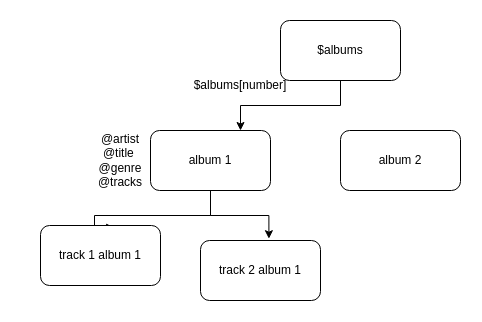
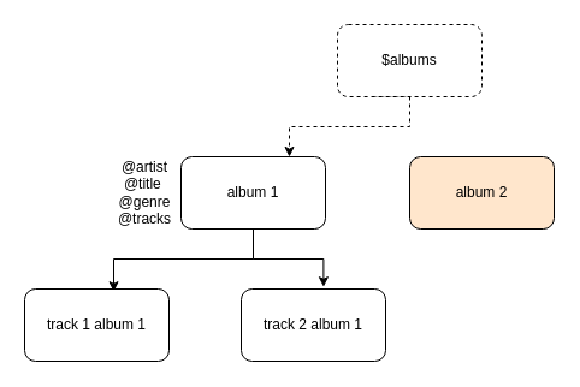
  <mxCell id="0" />
  <mxCell id="1" parent="0" />
- <mxCell id="2" style="edgeStyle=orthogonalEdgeStyle;rounded=0;orthogonalLoop=1;jettySize=auto;html=1;exitX=0.25;exitY=1;exitDx=0;exitDy=0;entryX=0.75;entryY=0;entryDx=0;entryDy=0;" edge="1" parent="1" source="3" target="6"><mxGeometry relative="1" as="geometry"><Array as="points"><mxPoint x="340" y="80" /><mxPoint x="340" y="105" /><mxPoint x="240" y="105" /></Array></mxGeometry></mxCell>
- <mxCell id="3" value="$albums" style="rounded=1;whiteSpace=wrap;html=1;" vertex="1" parent="1"><mxGeometry x="280" y="20" width="120" height="60" as="geometry" /></mxCell>
+ <mxCell id="2" style="edgeStyle=orthogonalEdgeStyle;rounded=0;orthogonalLoop=1;jettySize=auto;html=1;exitX=0.25;exitY=1;exitDx=0;exitDy=0;entryX=0.75;entryY=0;entryDx=0;entryDy=0;dashed=1;" edge="1" parent="1" source="3" target="6"><mxGeometry relative="1" as="geometry"><Array as="points"><mxPoint x="340" y="80" /><mxPoint x="340" y="105" /><mxPoint x="240" y="105" /></Array></mxGeometry></mxCell>
+ <mxCell id="3" value="$albums" style="rounded=1;whiteSpace=wrap;html=1;dashed=1;" vertex="1" parent="1"><mxGeometry x="280" y="20" width="120" height="60" as="geometry" /></mxCell>
  <mxCell id="4" style="edgeStyle=orthogonalEdgeStyle;rounded=0;orthogonalLoop=1;jettySize=auto;html=1;exitX=0.25;exitY=1;exitDx=0;exitDy=0;entryX=0.617;entryY=0.037;entryDx=0;entryDy=0;entryPerimeter=0;" edge="1" parent="1" source="6" target="8"><mxGeometry relative="1" as="geometry"><Array as="points"><mxPoint x="210" y="190" /><mxPoint x="210" y="215" /><mxPoint x="94" y="215" /></Array></mxGeometry></mxCell>
  <mxCell id="5" style="edgeStyle=orthogonalEdgeStyle;rounded=0;orthogonalLoop=1;jettySize=auto;html=1;exitX=0.5;exitY=1;exitDx=0;exitDy=0;entryX=0.57;entryY=-0.03;entryDx=0;entryDy=0;entryPerimeter=0;" edge="1" parent="1" source="6" target="11"><mxGeometry relative="1" as="geometry" /></mxCell>
  <mxCell id="6" value="album 1" style="rounded=1;whiteSpace=wrap;html=1;" vertex="1" parent="1"><mxGeometry x="150" y="130" width="120" height="60" as="geometry" /></mxCell>
- <mxCell id="7" value="album 2" style="rounded=1;whiteSpace=wrap;html=1;" vertex="1" parent="1"><mxGeometry x="340" y="130" width="120" height="60" as="geometry" /></mxCell>
- <mxCell id="8" value="track 1 album 1" style="rounded=1;whiteSpace=wrap;html=1;" vertex="1" parent="1"><mxGeometry x="40" y="225" width="120" height="60" as="geometry" /></mxCell>
+ <mxCell id="7" value="album 2" style="rounded=1;whiteSpace=wrap;html=1;fillColor=#ffe6cc;" vertex="1" parent="1"><mxGeometry x="340" y="130" width="120" height="60" as="geometry" /></mxCell>
+ <mxCell id="8" value="track 1 album 1" style="rounded=1;whiteSpace=wrap;html=1;" vertex="1" parent="1"><mxGeometry x="20" y="240" width="120" height="60" as="geometry" /></mxCell>
  <mxCell id="9" value="@artist @title&amp;nbsp;&lt;br&gt;@genre&lt;br&gt;@tracks" style="text;html=1;strokeColor=none;fillColor=none;align=center;verticalAlign=middle;whiteSpace=wrap;rounded=0;" vertex="1" parent="1"><mxGeometry x="90" y="145" width="60" height="30" as="geometry" /></mxCell>
- <mxCell id="10" value="$albums[number]" style="text;html=1;strokeColor=none;fillColor=none;align=center;verticalAlign=middle;whiteSpace=wrap;rounded=0;" vertex="1" parent="1"><mxGeometry x="210" y="70" width="60" height="30" as="geometry" /></mxCell>
  <mxCell id="11" value="track 2 album 1" style="rounded=1;whiteSpace=wrap;html=1;" vertex="1" parent="1"><mxGeometry x="200" y="240" width="120" height="60" as="geometry" /></mxCell>
